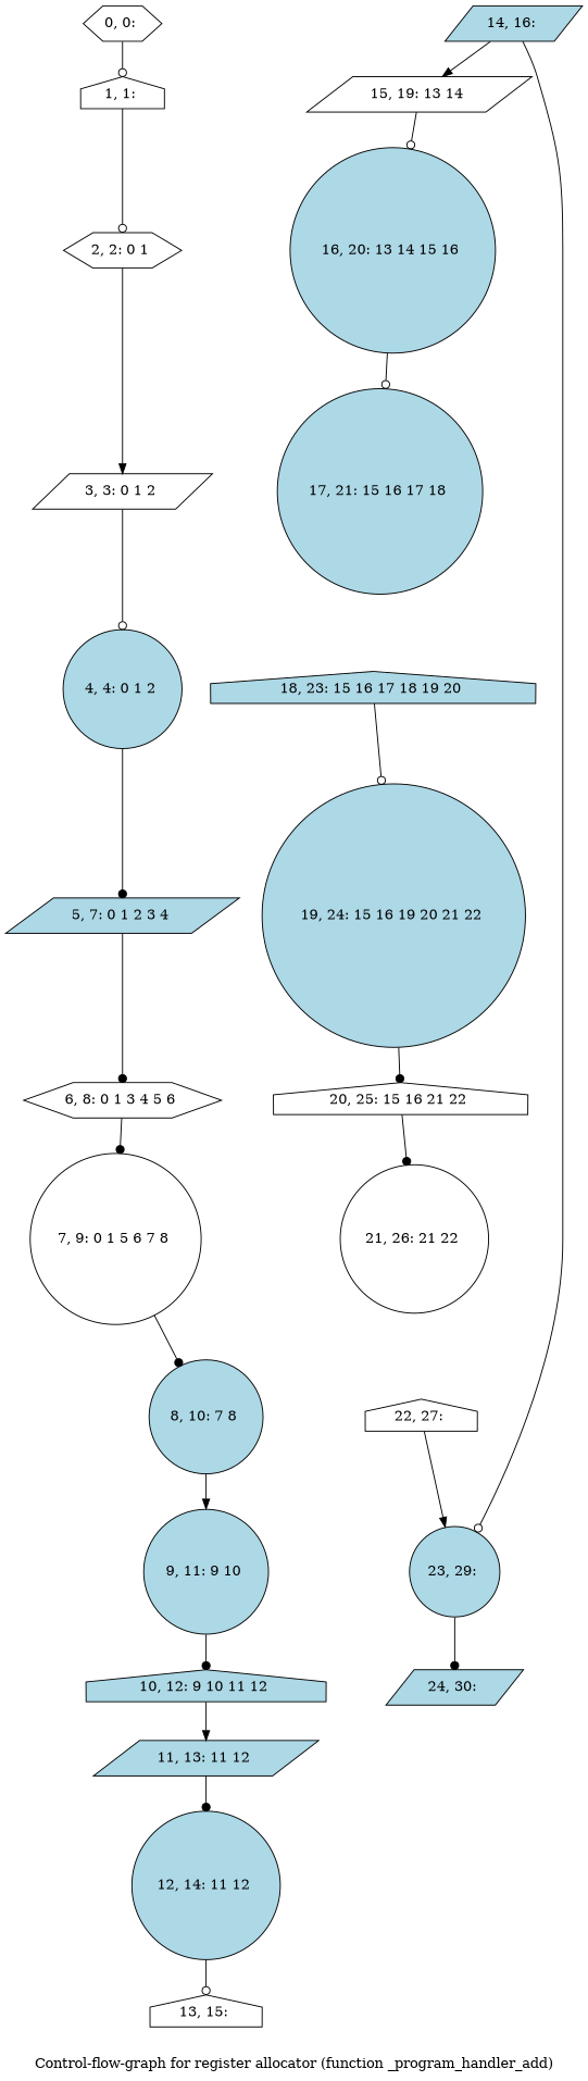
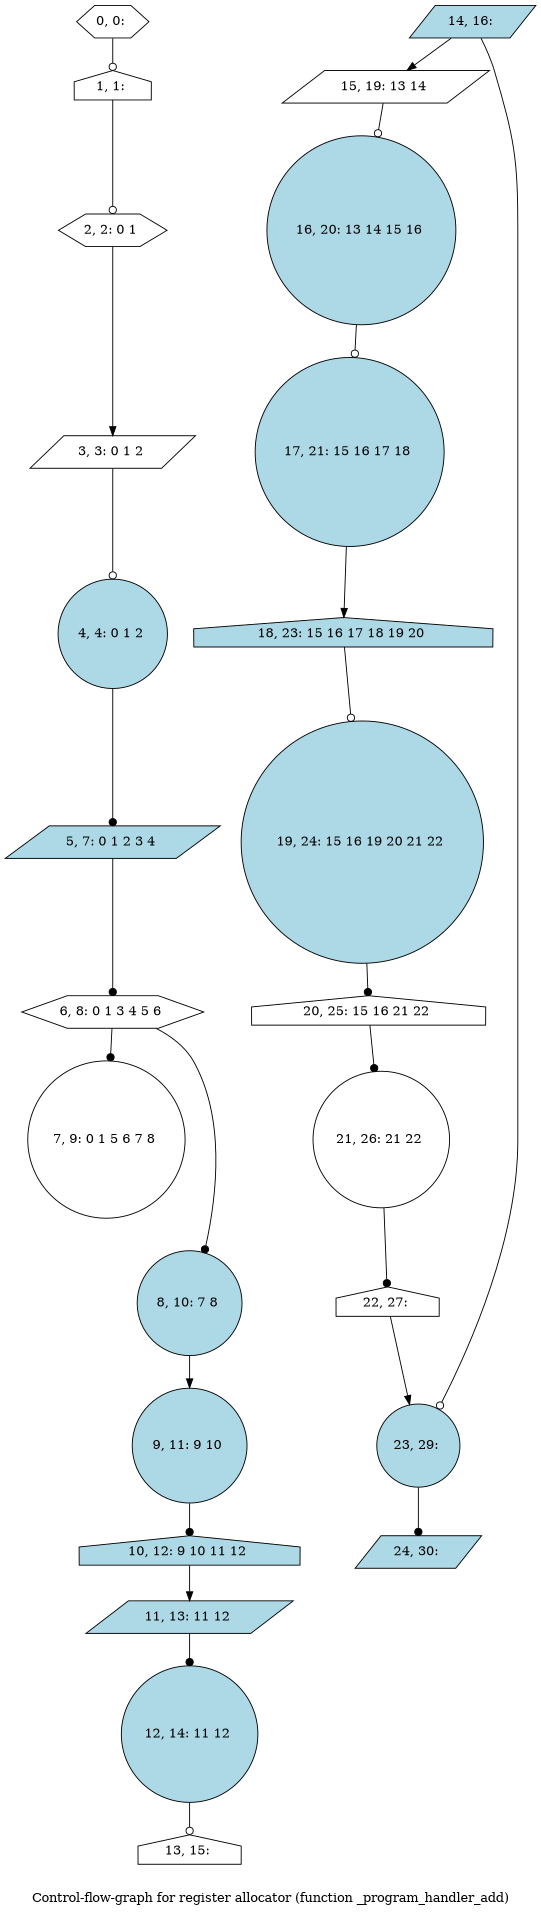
  digraph {
    label="Control-flow-graph for register allocator (function _program_handler_add)"
    node [fillcolor=lightblue shape=circle style=filled]
    edge [arrowhead=dot]
    n1 [fillcolor=white label="0, 0: " shape=hexagon]
    n2 [fillcolor=white label="1, 1: " shape=house]
    n3 [fillcolor=white label="2, 2: 0 1 " shape=hexagon]
    n4 [fillcolor=white label="3, 3: 0 1 2 " shape=parallelogram]
    n5 [label="4, 4: 0 1 2 "]
    n6 [label="5, 7: 0 1 2 3 4 " shape=parallelogram]
    n7 [fillcolor=white label="6, 8: 0 1 3 4 5 6 " shape=hexagon]
    n8 [fillcolor=white label="7, 9: 0 1 5 6 7 8 "]
    n9 [label="8, 10: 7 8 "]
    n10 [label="9, 11: 9 10 "]
    n11 [label="10, 12: 9 10 11 12 " shape=house]
    n12 [label="11, 13: 11 12 " shape=parallelogram]
    n13 [label="12, 14: 11 12 "]
    n14 [fillcolor=white label="13, 15: " shape=house]
    n15 [label="14, 16: " shape=parallelogram]
    n16 [fillcolor=white label="15, 19: 13 14 " shape=parallelogram]
    n17 [label="23, 29: "]
    n18 [label="16, 20: 13 14 15 16 "]
    n19 [label="24, 30: " shape=parallelogram]
    n20 [label="17, 21: 15 16 17 18 "]
    n21 [label="18, 23: 15 16 17 18 19 20 " shape=house]
    n22 [label="19, 24: 15 16 19 20 21 22 "]
    n23 [fillcolor=white label="20, 25: 15 16 21 22 " shape=house]
    n24 [fillcolor=white label="21, 26: 21 22 "]
    n25 [fillcolor=white label="22, 27: " shape=house]
    n1 -> n2 [arrowhead=odot]
    n2 -> n3 [arrowhead=odot]
    n3 -> n4 [arrowhead=normal]
    n4 -> n5 [arrowhead=odot]
    n5 -> n6
    n6 -> n7
    n7 -> n8
-   n8 -> n9
+   n7 -> n9
    n9 -> n10 [arrowhead=normal]
    n10 -> n11
    n11 -> n12 [arrowhead=normal]
    n12 -> n13
    n13 -> n14 [arrowhead=odot]
    n15 -> n16 [arrowhead=normal]
    n15 -> n17 [arrowhead=odot]
    n16 -> n18 [arrowhead=odot]
    n17 -> n19
    n18 -> n20 [arrowhead=odot]
+   n20 -> n21 [arrowhead=normal]
    n21 -> n22 [arrowhead=odot]
    n22 -> n23
    n23 -> n24
+   n24 -> n25
    n25 -> n17 [arrowhead=normal]
  }
